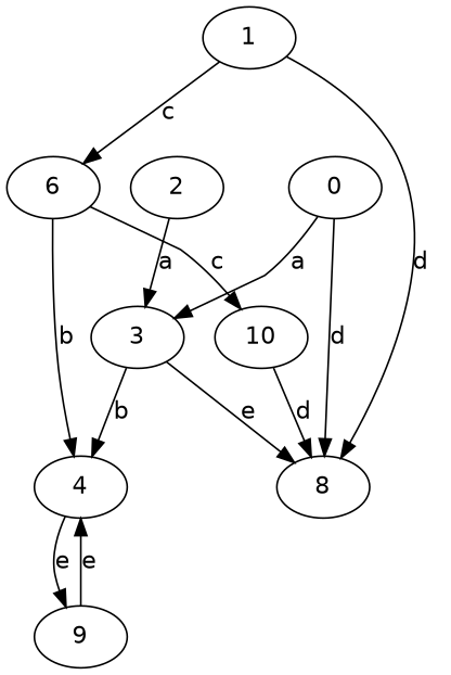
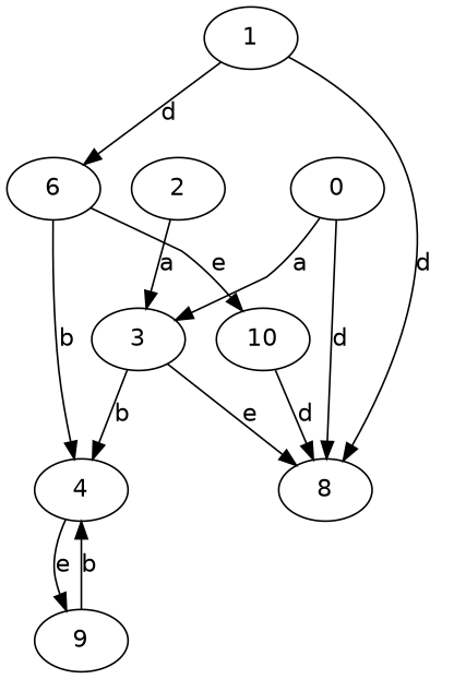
  strict digraph {
    fontname="DejaVu Sans"
    node [fontname="DejaVu Sans"]
    edge [fontname="DejaVu Sans"]
    1
    6
    8
    4
    10
    2
    3
    0
    9
-   1 -> 6 [label=c]
+   1 -> 6 [label=d]
    1 -> 8 [label=d]
    6 -> 4 [label=b]
-   6 -> 10 [label=c]
+   6 -> 10 [label=e]
    4 -> 9 [label=e]
    10 -> 8 [label=d]
    2 -> 3 [label=a]
    3 -> 8 [label=e]
    3 -> 4 [label=b]
    0 -> 8 [label=d]
    0 -> 3 [label=a]
-   9 -> 4 [label=e]
+   9 -> 4 [label=b]
  }
